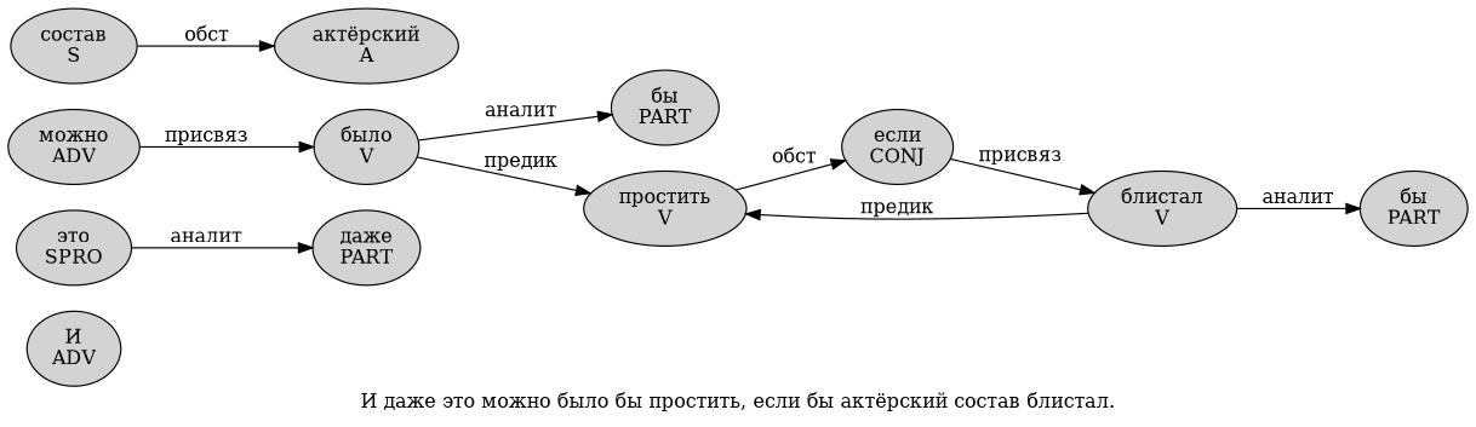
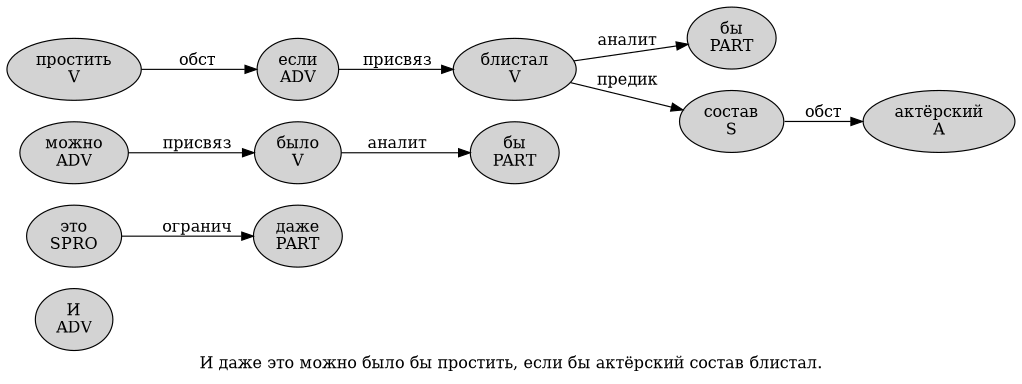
  digraph {
    label="И даже это можно было бы простить, если бы актёрский состав блистал."
    rankdir=LR
    node [fillcolor=lightgray penwidth=1 shape=ellipse style=filled]
    n1 [label="И\nADV"]
    n2 [label="даже\nPART"]
    n3 [label="это\nSPRO"]
    n4 [label="можно\nADV"]
    n5 [label="было\nV"]
    n6 [label="бы\nPART"]
    n7 [label="простить\nV"]
-   n8 [label="если\nCONJ"]
+   n8 [label="если\nADV"]
    n9 [label="блистал\nV"]
    n10 [label="бы\nPART"]
    n11 [label="состав\nS"]
    n12 [label="актёрский\nA"]
-   n3 -> n2 [label="аналит"]
+   n3 -> n2 [label="огранич"]
    n4 -> n5 [label="присвяз"]
    n5 -> n6 [label="аналит"]
-   n5 -> n7 [label="предик"]
    n7 -> n8 [label="обст"]
    n8 -> n9 [label="присвяз"]
    n9 -> n10 [label="аналит"]
-   n9 -> n7 [label="предик"]
+   n9 -> n11 [label="предик"]
    n11 -> n12 [label="обст"]
  }
